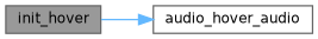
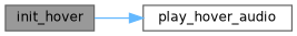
  digraph {
    rankdir=LR
    node [fontname=Helvetica fontsize=10 shape=box style=filled]
    n1 [color=gray40 fillcolor=grey60 fontcolor=black height=0.2 label=init_hover width=0.4]
-   n2 [color=grey40 fillcolor=white height=0.2 label=audio_hover_audio width=0.4]
+   n2 [color=grey40 fillcolor=white height=0.2 label=play_hover_audio width=0.4]
    n1 -> n2 [color=steelblue1 fontname=Helvetica fontsize=10 labelfontname=Helvetica labelfontsize=10 style=solid]
  }
